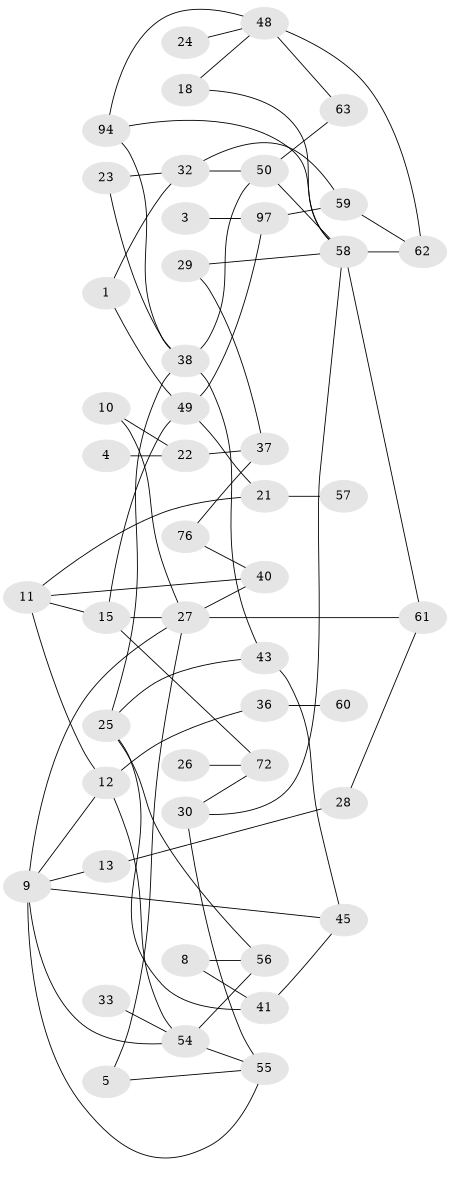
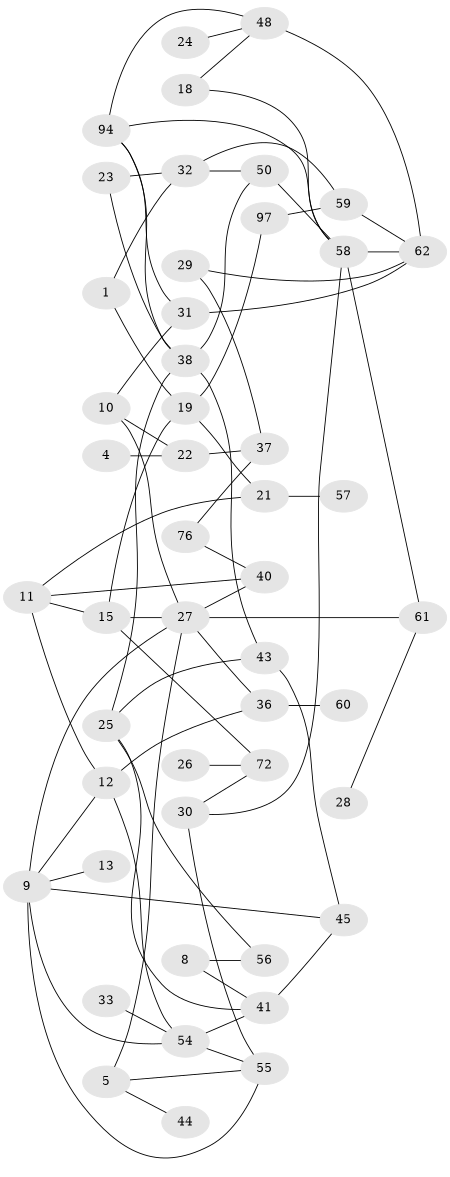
  graph {
    rankdir=LR
    node [color=gray90 style=filled]
    edge [weight=1.0]
    1
-   19 [label=49]
+   19
    32
    n4 [label=97]
    21
    50
    59
    23
    38
    33
    54
-   3
    4
    22
    37
    5
    27
+   44
    55
    40
    36
    61
    58
    62
    8
    56
    41
    45
    9
    13
    12
    28
    18
    48
    10
+   31
    11
    15
    n39 [label=72]
    57
    60
    n42 [label=94]
    43
-   63
    n45 [label=76]
    24
    25
    26
    29
    30
    1 -- 19
    1 -- 32
    19 -- n4
    19 -- 21
    32 -- 50
    32 -- 59
    n4 -- 59
    21 -- 57
    50 -- 58
-   50 -- 63
    59 -- 62
    23 -- 32 [weight=2.0]
    23 -- 38
    38 -- 50
    38 -- 43
    33 -- 54
    54 -- 55
-   54 -- 56
-   3 -- n4
+   54 -- 41
    4 -- 22
    22 -- 37
    5 -- 27
+   5 -- 44
    5 -- 55
    27 -- 40
+   27 -- 36
    27 -- 61
    36 -- 60
    58 -- 61
    58 -- 62
    8 -- 56
    8 -- 41
    41 -- 45
    9 -- 54
    9 -- 27
    9 -- 55
    9 -- 45
    9 -- 13
    9 -- 12
-   13 -- 28
    12 -- 54
    12 -- 36
    28 -- 61
    18 -- 58
    18 -- 48
    48 -- 62
-   48 -- 63
    10 -- 22
    10 -- 27
+   10 -- 31
+   31 -- 62
    11 -- 21
    11 -- 40
    11 -- 12
    11 -- 15
    15 -- 19
    15 -- 27
    15 -- n39
    n42 -- 38
    n42 -- 58
    n42 -- 48
+   n42 -- 31
    43 -- 45
    n45 -- 37
    n45 -- 40
    24 -- 48
    25 -- 38
    25 -- 56
    25 -- 41
    25 -- 43
    26 -- n39
    29 -- 37
-   29 -- 58
+   29 -- 62
    30 -- 55
    30 -- 58
    30 -- n39
  }
